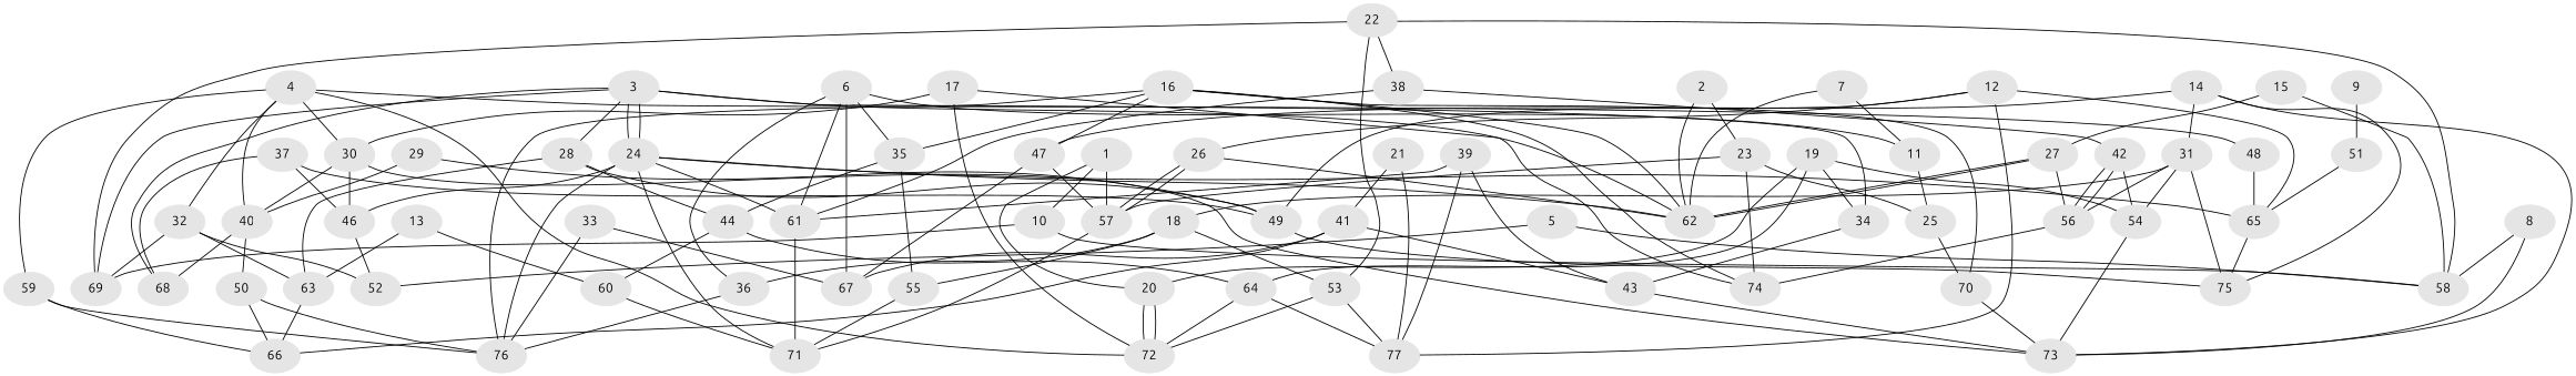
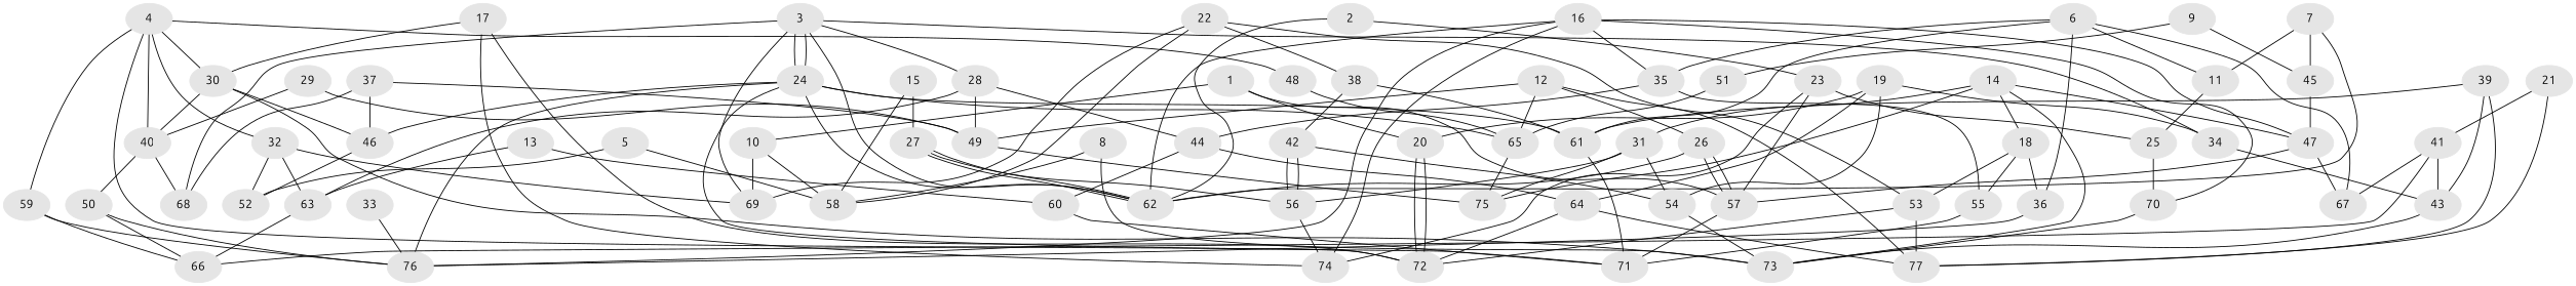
  graph {
    fontname=Ubuntu
    node [color=gray90 fontname=Ubuntu style=filled]
    edge [fontname=Ubuntu]
    1
    10
    20
    57
    69
    58
    72
    53
    77
    71
    2
    23
    62
    25
    74
    3
    24
    28
    34
    68
    61
    65
    76
    46
    49
    63
    44
    43
    4
    30
    32
    40
    48
    59
    73
    52
    50
    66
    5
    6
    11
    35
    36
    67
    55
    7
+   45
    47
    75
    8
    9
    51
    70
    12
    26
    13
    60
    14
    18
    31
    54
    56
    15
    27
    16
    17
    19
    64
    21
    41
    22
    38
    42
    29
    33
    37
    39
    1 -- 10
    1 -- 20
    1 -- 57
    10 -- 69
    10 -- 58
    20 -- 72
    20 -- 72
    57 -- 71
    53 -- 72
    53 -- 77
    2 -- 23
    2 -- 62
    23 -- 57
    23 -- 25
    23 -- 74
    25 -- 70
    3 -- 69
    3 -- 62
    3 -- 24
    3 -- 24
    3 -- 28
    3 -- 34
    3 -- 68
    24 -- 71
    24 -- 62
    24 -- 61
    24 -- 65
    24 -- 76
    24 -- 46
    28 -- 49
    28 -- 63
    28 -- 44
    34 -- 43
    61 -- 71
    65 -- 75
    46 -- 52
    49 -- 75
    63 -- 66
    44 -- 60
    44 -- 64
    43 -- 73
    4 -- 72
    4 -- 30
    4 -- 32
    4 -- 40
    4 -- 48
    4 -- 59
    30 -- 46
    30 -- 40
    30 -- 73
    32 -- 69
    32 -- 63
    32 -- 52
    40 -- 68
    40 -- 50
    48 -- 65
    59 -- 76
    59 -- 66
    50 -- 76
    50 -- 66
    5 -- 58
    5 -- 52
    6 -- 61
    6 -- 11
    6 -- 35
    6 -- 36
    6 -- 67
    11 -- 25
    35 -- 44
    35 -- 55
    36 -- 76
    55 -- 71
    7 -- 62
    7 -- 11
+   7 -- 45
+   45 -- 47
    47 -- 57
    47 -- 67
    8 -- 58
    8 -- 73
+   9 -- 45
    9 -- 51
    51 -- 65
    70 -- 73
    12 -- 77
    12 -- 65
    12 -- 49
    12 -- 26
    26 -- 57
    26 -- 57
    26 -- 62
    13 -- 63
    13 -- 60
    60 -- 71
    14 -- 73
    14 -- 47
    14 -- 75
-   31 -- 18
+   14 -- 18
    14 -- 31
    18 -- 53
    18 -- 36
    18 -- 55
    31 -- 75
    31 -- 54
    31 -- 56
    54 -- 73
    56 -- 74
    15 -- 58
    15 -- 27
    27 -- 62
    27 -- 62
    27 -- 56
    16 -- 62
    16 -- 74
    16 -- 76
    16 -- 35
    16 -- 47
    16 -- 70
    17 -- 72
    17 -- 74
    17 -- 30
    19 -- 20
    19 -- 34
    19 -- 54
    19 -- 64
    64 -- 72
    64 -- 77
    21 -- 77
    21 -- 41
    41 -- 43
    41 -- 66
    41 -- 67
    22 -- 69
    22 -- 58
    22 -- 53
    22 -- 38
    38 -- 61
    38 -- 42
    42 -- 54
    42 -- 56
    42 -- 56
    29 -- 49
    29 -- 40
    33 -- 76
-   33 -- 67
    37 -- 68
    37 -- 46
    37 -- 49
    39 -- 77
    39 -- 61
    39 -- 43
  }
